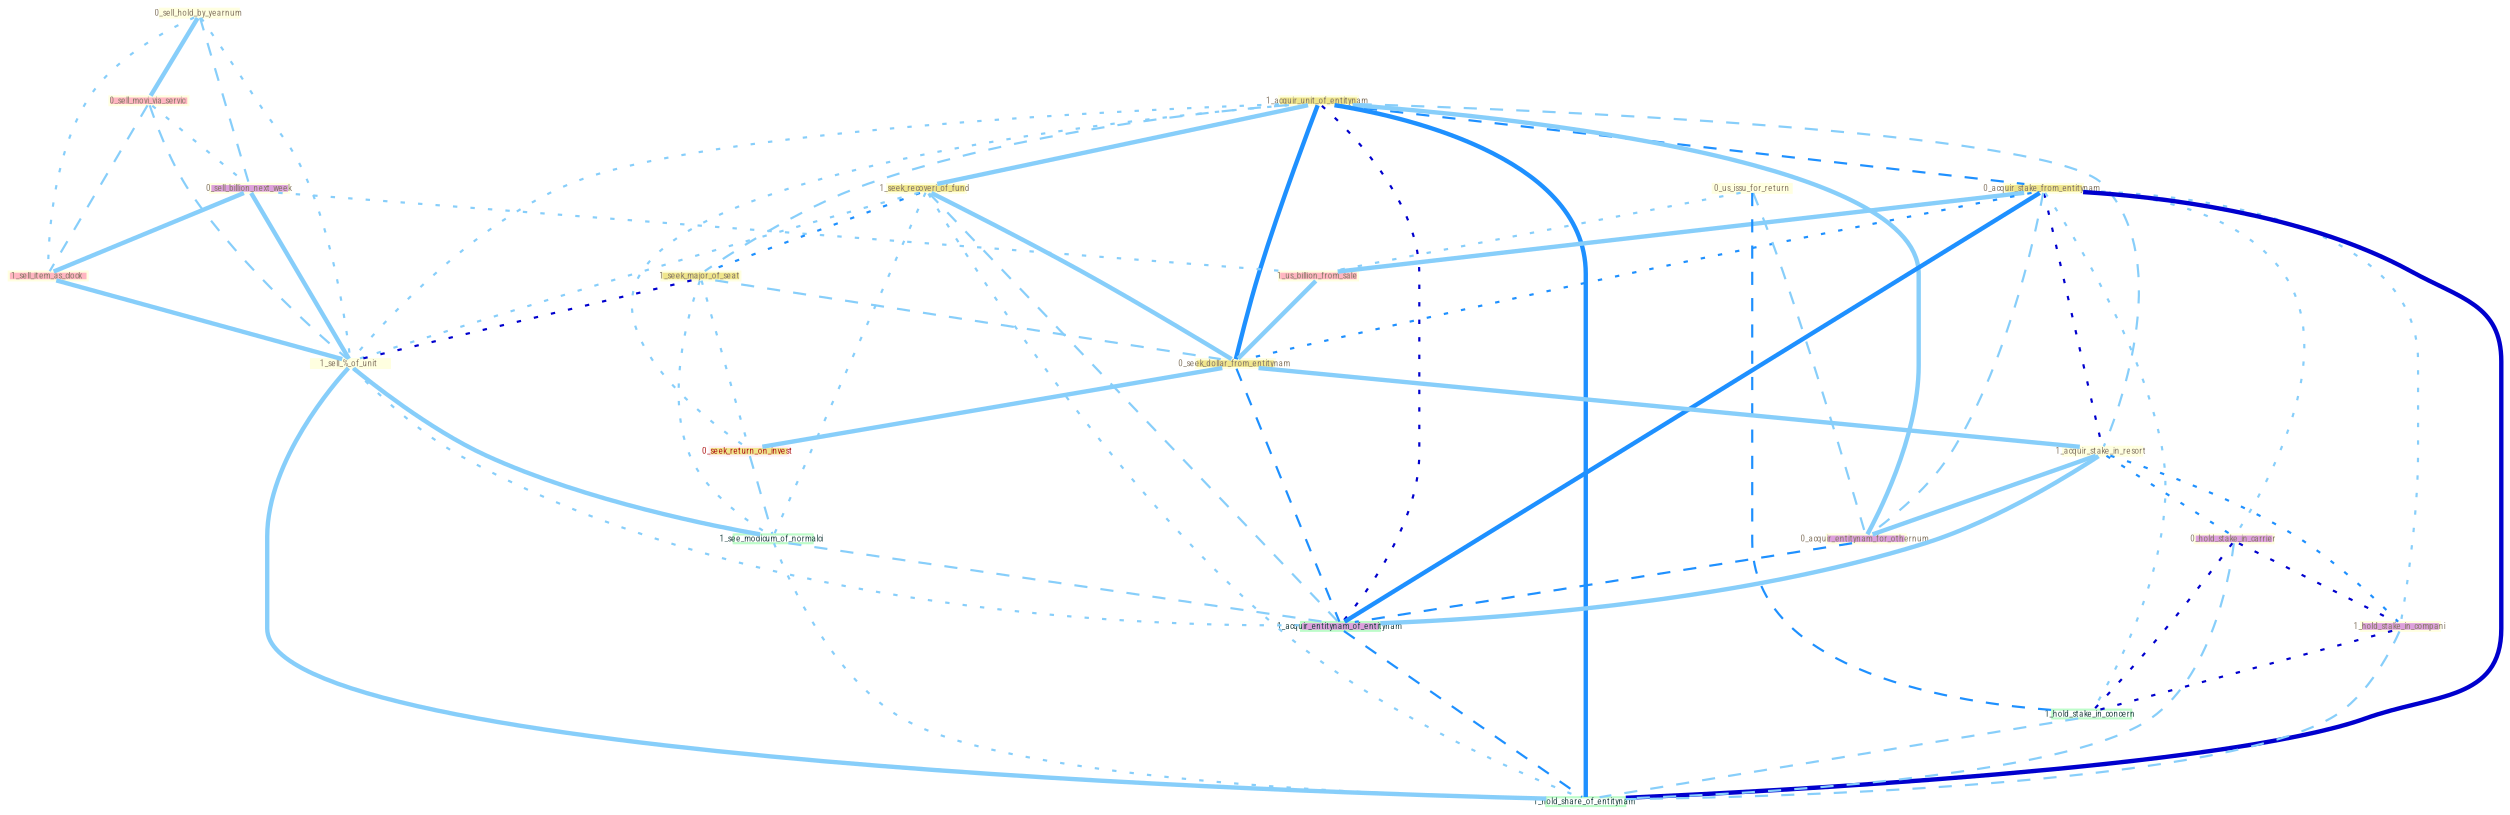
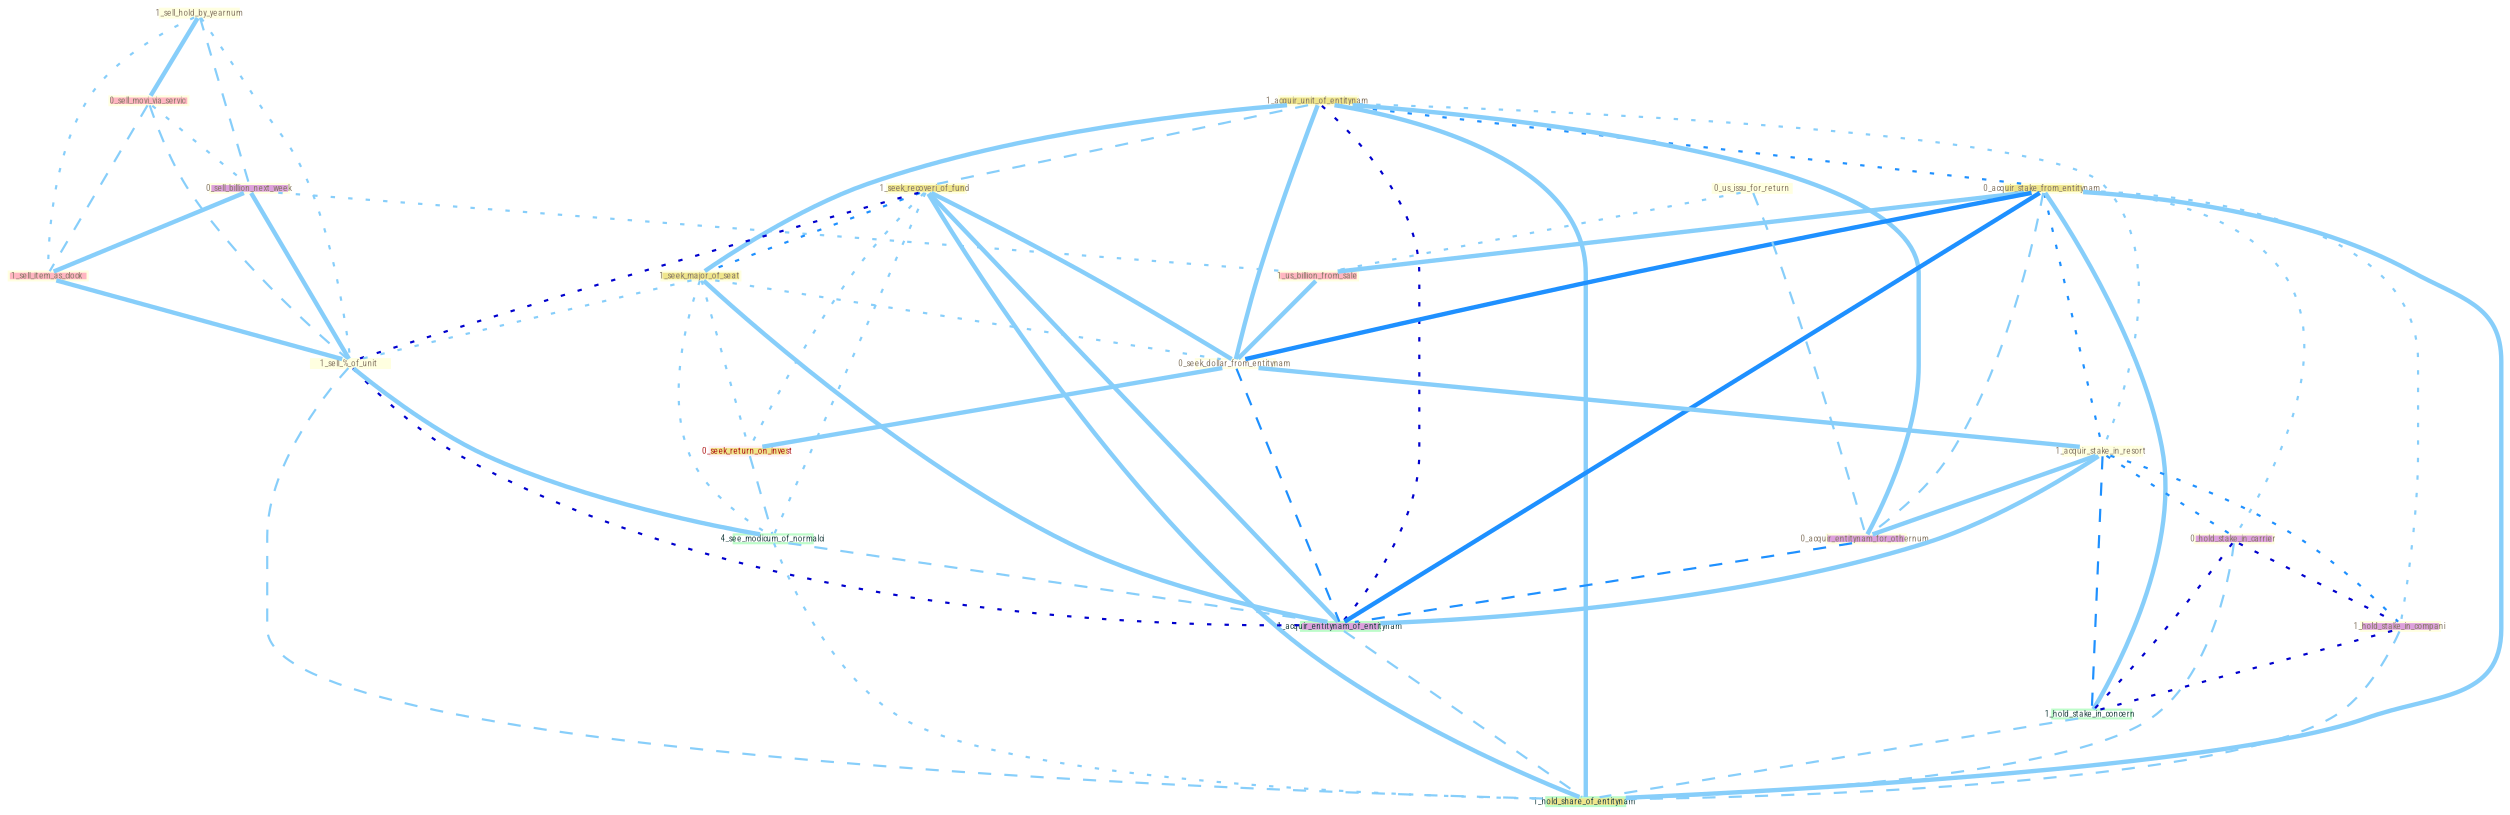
  graph {
    fontname="Roboto Condensed"
    node [color="#ffffe0" fillcolor=khaki fixedsize=true fontcolor="#8b7d6b" fontname="Roboto Condensed" fontsize=4 shape=polygon style=filled]
    edge [color="#87cefa" fontname="Roboto Condensed" style=dotted w=1]
-   "0_sell_hold_by_yearnum " [fillcolor=lightyellow height=.06 width=.5]
+   "0_sell_hold_by_yearnum " [fillcolor=lightyellow height=.06 width=.5 label="1_sell_hold_by_yearnum"]
    "1_acquir_unit_of_entitynam " [height=.06 width=.5]
    "0_acquir_stake_from_entitynam " [height=.06 width=.5]
    "0_sell_movi_via_servic " [fillcolor=lightpink height=.06 width=.5]
    "1_acquir_stake_in_resort " [fillcolor=lightyellow height=.06 width=.5]
    n6 [fillcolor=lightyellow height=.06 label="0_us_issu_for_return" width=.5]
    "0_sell_billion_next_week " [fillcolor=plum height=.06 width=.5]
    "1_seek_recoveri_of_fund " [height=.06 width=.5]
    "1_seek_major_of_seat " [height=.06 width=.5]
    "1_sell_item_as_clock " [fillcolor=lightpink height=.06 width=.5]
    "1_us_billion_from_sale " [fillcolor=lightpink height=.06 width=.5]
    "0_hold_stake_in_carrier " [fillcolor=plum height=.06 width=.5]
    "0_acquir_entitynam_for_othernum " [fillcolor=plum height=.06 width=.5]
    "1_hold_stake_in_compani " [fillcolor=plum height=.06 width=.5]
-   "0_seek_dollar_from_entitynam " [height=.06 width=.5]
+   "0_seek_dollar_from_entitynam " [fillcolor=white height=.06 width=.5]
    "1_sell_%_of_unit " [fillcolor=lightyellow height=.06 width=.5]
    "0_seek_return_on_invest " [color="#fff0f5" fontcolor="#b22222" height=.06 width=.5]
    "1_acquir_entitynam_of_entitynam " [color="#BDFCC9" fillcolor=plum fontcolor="#2f4f4f" height=.06 width=.5]
-   "1_hold_share_of_entitynam " [color="#BDFCC9" fillcolor=white fontcolor="#2f4f4f" height=.06 width=.5]
+   "1_hold_share_of_entitynam " [color="#BDFCC9" fontcolor="#2f4f4f" height=.06 width=.5]
    "1_hold_stake_in_concern " [color="#BDFCC9" fillcolor=white fontcolor="#2f4f4f" height=.06 width=.5]
-   "1_see_modicum_of_normalci " [color="#BDFCC9" fillcolor=white fontcolor="#2f4f4f" height=.06 width=.5]
+   "1_see_modicum_of_normalci " [color="#BDFCC9" fillcolor=white fontcolor="#2f4f4f" height=.06 width=.5 label="4_see_modicum_of_normalci"]
    subgraph sub_1 {
      "0_sell_hold_by_yearnum "
      "1_acquir_unit_of_entitynam "
      "0_acquir_stake_from_entitynam "
      "0_sell_movi_via_servic "
      "1_acquir_stake_in_resort "
      n6
      "0_sell_billion_next_week "
      "1_seek_recoveri_of_fund "
      "1_seek_major_of_seat "
      "1_sell_item_as_clock "
      "1_us_billion_from_sale "
      "0_hold_stake_in_carrier "
      "0_acquir_entitynam_for_othernum "
      "1_hold_stake_in_compani "
      "0_seek_dollar_from_entitynam "
      "1_sell_%_of_unit "
    }
    subgraph sub_2 {
      "0_seek_return_on_invest "
    }
    "0_sell_hold_by_yearnum " -- "0_sell_movi_via_servic " [style=bold]
    "0_sell_hold_by_yearnum " -- "0_sell_billion_next_week " [style=dashed]
    "0_sell_hold_by_yearnum " -- "1_sell_item_as_clock "
    "0_sell_hold_by_yearnum " -- "1_sell_%_of_unit "
-   "1_acquir_unit_of_entitynam " -- "0_acquir_stake_from_entitynam " [color="#1e90ff" style=dashed w=2]
-   "1_acquir_unit_of_entitynam " -- "1_acquir_stake_in_resort " [style=dashed]
-   "1_acquir_unit_of_entitynam " -- "1_seek_recoveri_of_fund " [style=bold]
-   "1_acquir_unit_of_entitynam " -- "1_seek_major_of_seat " [style=dashed]
+   "1_acquir_unit_of_entitynam " -- "0_acquir_stake_from_entitynam " [color="#1e90ff" w=2]
+   "1_acquir_unit_of_entitynam " -- "1_acquir_stake_in_resort "
+   "1_acquir_unit_of_entitynam " -- "1_seek_recoveri_of_fund " [style=dashed]
+   "1_acquir_unit_of_entitynam " -- "1_seek_major_of_seat " [style=bold]
    "1_acquir_unit_of_entitynam " -- "0_acquir_entitynam_for_othernum " [style=bold]
-   "1_acquir_unit_of_entitynam " -- "0_seek_dollar_from_entitynam " [color="#1e90ff" style=bold]
-   "1_acquir_unit_of_entitynam " -- "1_sell_%_of_unit "
+   "1_acquir_unit_of_entitynam " -- "0_seek_dollar_from_entitynam " [style=bold]
    "1_acquir_unit_of_entitynam " -- "1_acquir_entitynam_of_entitynam " [color="#0000cd" w=3]
-   "1_acquir_unit_of_entitynam " -- "1_hold_share_of_entitynam " [color="#1e90ff" style=bold w=2]
-   "0_acquir_stake_from_entitynam " -- "1_acquir_stake_in_resort " [color="#0000cd" w=2]
+   "1_acquir_unit_of_entitynam " -- "1_hold_share_of_entitynam " [style=bold w=2]
+   "0_acquir_stake_from_entitynam " -- "1_acquir_stake_in_resort " [color="#1e90ff" w=2]
    "0_acquir_stake_from_entitynam " -- "1_us_billion_from_sale " [style=bold]
    "0_acquir_stake_from_entitynam " -- "0_hold_stake_in_carrier "
    "0_acquir_stake_from_entitynam " -- "0_acquir_entitynam_for_othernum " [style=dashed]
    "0_acquir_stake_from_entitynam " -- "1_hold_stake_in_compani "
-   "0_acquir_stake_from_entitynam " -- "0_seek_dollar_from_entitynam " [color="#1e90ff" w=2]
+   "0_acquir_stake_from_entitynam " -- "0_seek_dollar_from_entitynam " [color="#1e90ff" style=bold w=2]
    "0_acquir_stake_from_entitynam " -- "1_acquir_entitynam_of_entitynam " [color="#1e90ff" style=bold w=2]
-   "0_acquir_stake_from_entitynam " -- "1_hold_share_of_entitynam " [color="#0000cd" style=bold]
-   "0_acquir_stake_from_entitynam " -- "1_hold_stake_in_concern "
+   "0_acquir_stake_from_entitynam " -- "1_hold_share_of_entitynam " [style=bold]
+   "0_acquir_stake_from_entitynam " -- "1_hold_stake_in_concern " [style=bold]
    "0_sell_movi_via_servic " -- "0_sell_billion_next_week "
    "0_sell_movi_via_servic " -- "1_sell_item_as_clock " [style=dashed]
    "0_sell_movi_via_servic " -- "1_sell_%_of_unit " [style=dashed]
    "1_acquir_stake_in_resort " -- "0_hold_stake_in_carrier " [color="#1e90ff" w=2]
    "1_acquir_stake_in_resort " -- "0_acquir_entitynam_for_othernum " [style=bold]
    "1_acquir_stake_in_resort " -- "1_hold_stake_in_compani " [color="#1e90ff" w=2]
    "1_acquir_stake_in_resort " -- "1_acquir_entitynam_of_entitynam " [style=bold]
-   n6 -- "1_hold_stake_in_concern " [color="#1e90ff" style=dashed w=2]
+   "1_acquir_stake_in_resort " -- "1_hold_stake_in_concern " [color="#1e90ff" style=dashed w=2]
    n6 -- "1_us_billion_from_sale "
    n6 -- "0_acquir_entitynam_for_othernum " [style=dashed]
    "0_sell_billion_next_week " -- "1_sell_item_as_clock " [style=bold]
    "0_sell_billion_next_week " -- "1_us_billion_from_sale "
    "0_sell_billion_next_week " -- "1_sell_%_of_unit " [style=bold]
    "1_seek_recoveri_of_fund " -- "1_seek_major_of_seat " [color="#1e90ff" w=2]
    "1_seek_recoveri_of_fund " -- "0_seek_dollar_from_entitynam " [style=bold]
-   "1_seek_recoveri_of_fund " -- "1_sell_%_of_unit "
-   "1_acquir_unit_of_entitynam " -- "0_seek_return_on_invest "
-   "1_seek_recoveri_of_fund " -- "1_acquir_entitynam_of_entitynam " [style=dashed]
-   "1_seek_recoveri_of_fund " -- "1_hold_share_of_entitynam "
+   "1_seek_recoveri_of_fund " -- "1_sell_%_of_unit " [color="#0000cd"]
+   "1_seek_recoveri_of_fund " -- "0_seek_return_on_invest "
+   "1_seek_recoveri_of_fund " -- "1_acquir_entitynam_of_entitynam " [style=bold]
+   "1_seek_recoveri_of_fund " -- "1_hold_share_of_entitynam " [style=bold]
    "1_seek_recoveri_of_fund " -- "1_see_modicum_of_normalci "
-   "1_seek_major_of_seat " -- "0_seek_dollar_from_entitynam " [style=dashed]
-   "1_seek_major_of_seat " -- "1_sell_%_of_unit " [color="#0000cd"]
+   "1_seek_major_of_seat " -- "0_seek_dollar_from_entitynam "
+   "1_seek_major_of_seat " -- "1_sell_%_of_unit "
    "1_seek_major_of_seat " -- "0_seek_return_on_invest "
+   "1_seek_major_of_seat " -- "1_acquir_entitynam_of_entitynam " [style=bold]
    "1_seek_major_of_seat " -- "1_see_modicum_of_normalci "
    "1_sell_item_as_clock " -- "1_sell_%_of_unit " [style=bold]
    "1_us_billion_from_sale " -- "0_seek_dollar_from_entitynam " [style=bold]
    "0_hold_stake_in_carrier " -- "1_hold_stake_in_compani " [color="#0000cd" w=3]
    "0_hold_stake_in_carrier " -- "1_hold_share_of_entitynam " [style=dashed]
    "0_hold_stake_in_carrier " -- "1_hold_stake_in_concern " [color="#0000cd" w=3]
    "0_acquir_entitynam_for_othernum " -- "1_acquir_entitynam_of_entitynam " [color="#1e90ff" style=dashed w=2]
    "1_hold_stake_in_compani " -- "1_hold_share_of_entitynam " [style=dashed]
    "1_hold_stake_in_compani " -- "1_hold_stake_in_concern " [color="#0000cd" w=3]
    "0_seek_dollar_from_entitynam " -- "1_acquir_stake_in_resort " [style=bold]
    "0_seek_dollar_from_entitynam " -- "0_seek_return_on_invest " [style=bold]
    "0_seek_dollar_from_entitynam " -- "1_acquir_entitynam_of_entitynam " [color="#1e90ff" style=dashed]
-   "1_sell_%_of_unit " -- "1_acquir_entitynam_of_entitynam "
-   "1_sell_%_of_unit " -- "1_hold_share_of_entitynam " [style=bold]
+   "1_sell_%_of_unit " -- "1_acquir_entitynam_of_entitynam " [color="#0000cd"]
+   "1_sell_%_of_unit " -- "1_hold_share_of_entitynam " [style=dashed]
    "1_sell_%_of_unit " -- "1_see_modicum_of_normalci " [style=bold]
    "0_seek_return_on_invest " -- "1_see_modicum_of_normalci " [style=dashed]
-   "1_acquir_entitynam_of_entitynam " -- "1_hold_share_of_entitynam " [color="#1e90ff" style=dashed w=2]
+   "1_acquir_entitynam_of_entitynam " -- "1_hold_share_of_entitynam " [style=dashed w=2]
    "1_hold_stake_in_concern " -- "1_hold_share_of_entitynam " [style=dashed]
    "1_see_modicum_of_normalci " -- "1_acquir_entitynam_of_entitynam " [style=dashed]
    "1_see_modicum_of_normalci " -- "1_hold_share_of_entitynam "
  }
